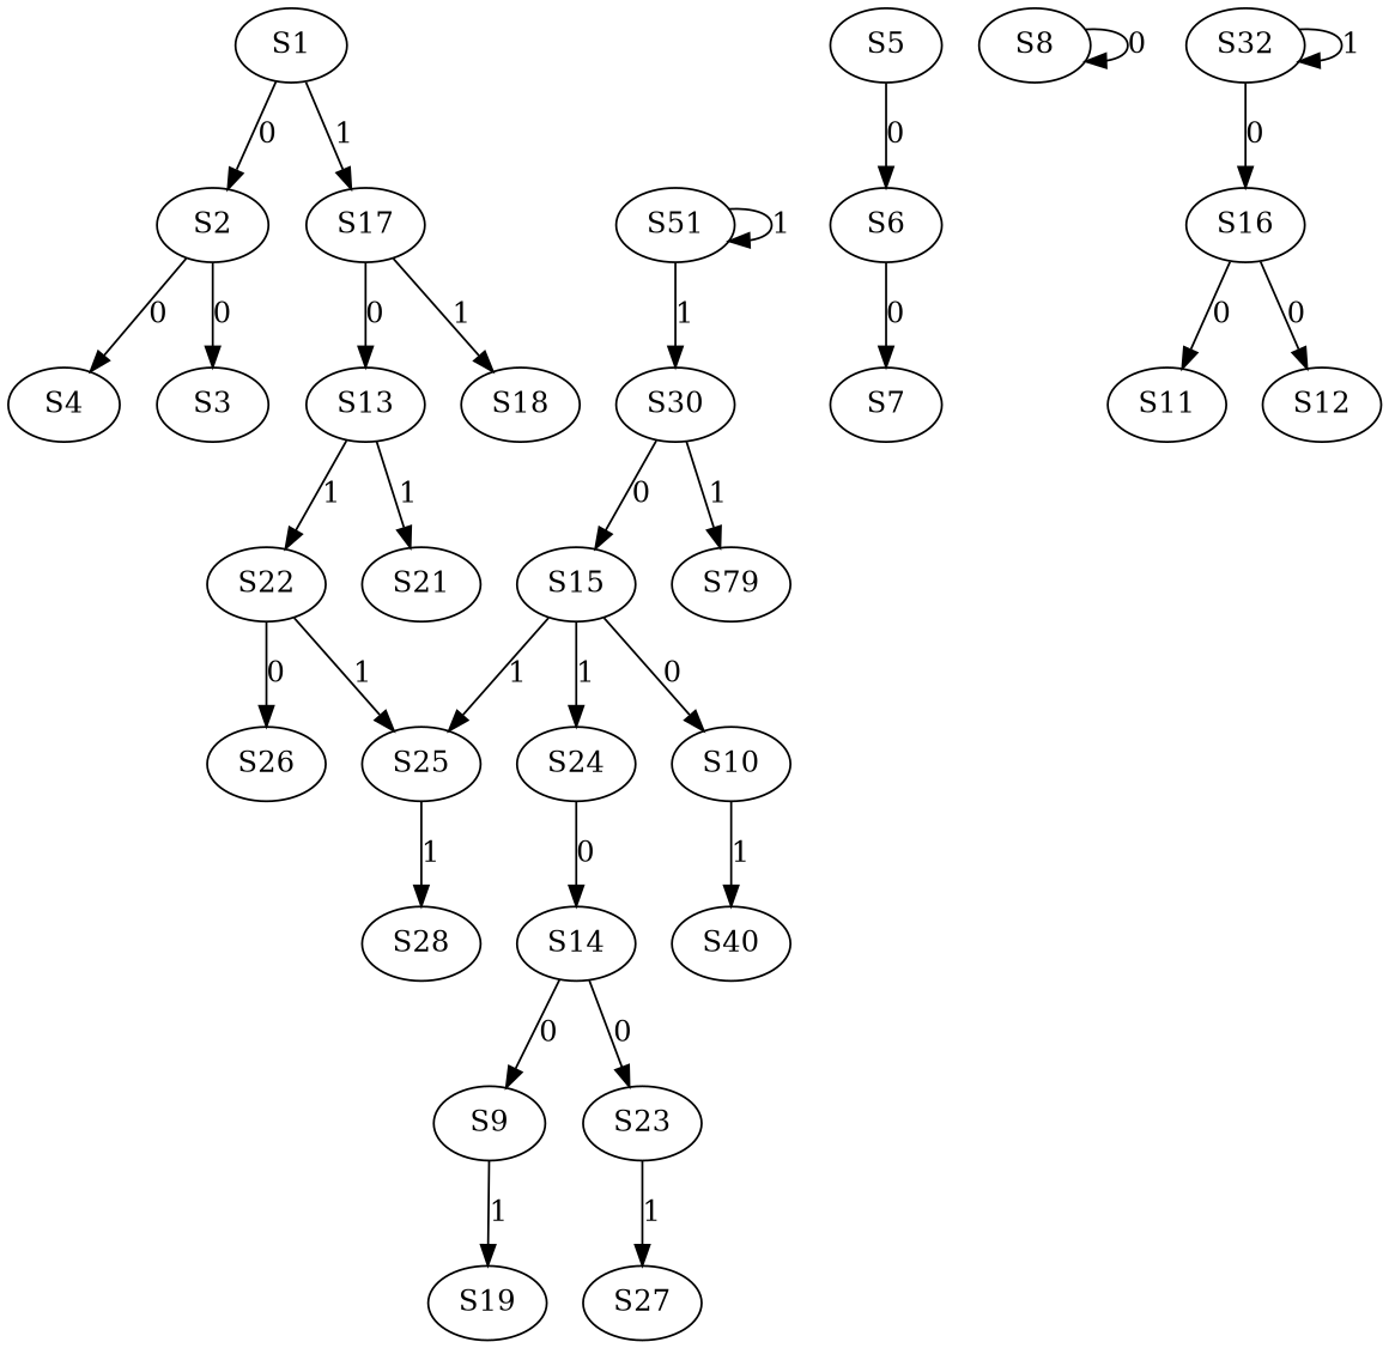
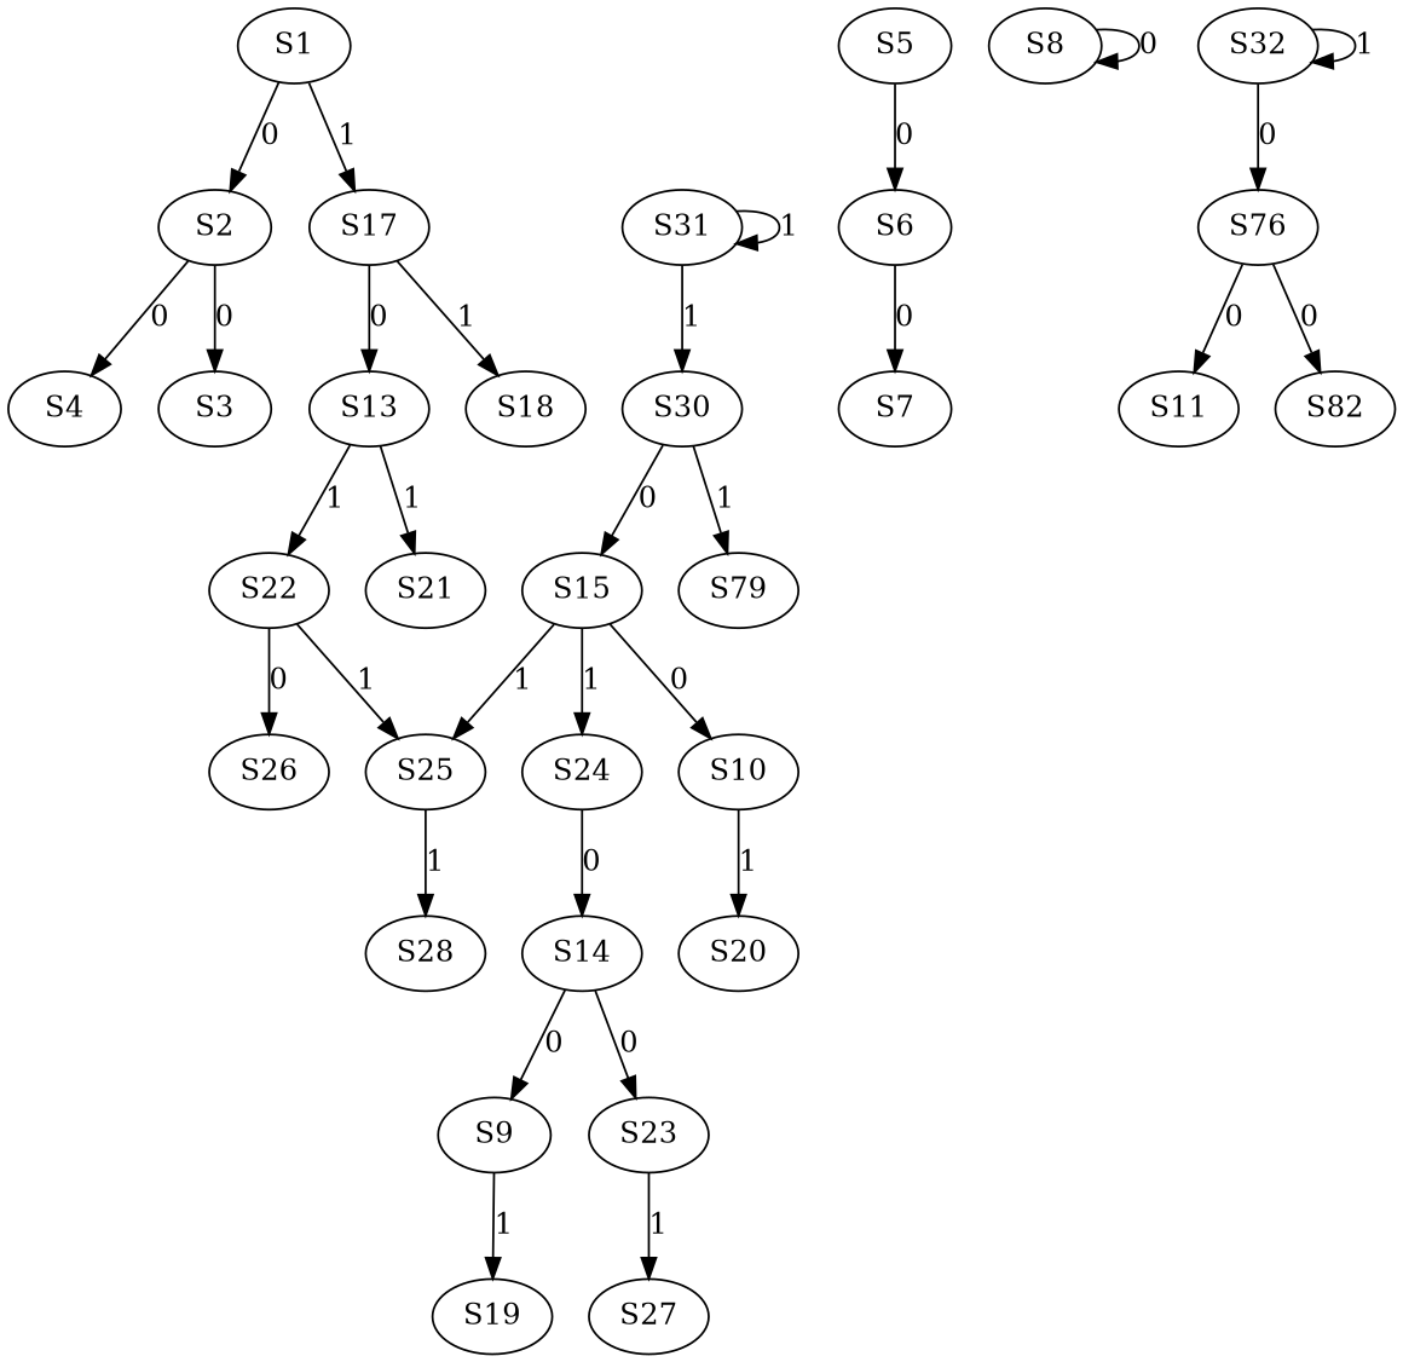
  strict digraph {
    S1
    S2
    S17
    S3
    S4
    S18
    S13
    S5
    S6
    S7
    S8
    S14
    S9
    S23
    S19
    S27
    S15
    S10
    S24
    S25
-   S20 [label=S40]
+   S20
    S28
-   S16
+   S16 [label=S76]
    S11
-   S12
+   S12 [label=S82]
    S21
    S22
    S26
    S30
    n30 [label=S79]
    S32
-   S31 [label=S51]
+   S31
    S1 -> S2 [label=0]
    S1 -> S17 [label=1]
    S2 -> S3 [label=0]
    S2 -> S4 [label=0]
    S17 -> S18 [label=1]
    S17 -> S13 [label=0]
    S13 -> S21 [label=1]
    S13 -> S22 [label=1]
    S5 -> S6 [label=0]
    S6 -> S7 [label=0]
    S8 -> S8 [label=0]
    S14 -> S9 [label=0]
    S14 -> S23 [label=0]
    S9 -> S19 [label=1]
    S23 -> S27 [label=1]
    S15 -> S10 [label=0]
    S15 -> S24 [label=1]
    S15 -> S25 [label=1]
    S10 -> S20 [label=1]
    S24 -> S14 [label=0]
    S25 -> S28 [label=1]
    S16 -> S11 [label=0]
    S16 -> S12 [label=0]
    S22 -> S25 [label=1]
    S22 -> S26 [label=0]
    S30 -> S15 [label=0]
    S30 -> n30 [label=1]
    S32 -> S16 [label=0]
    S32 -> S32 [label=1]
    S31 -> S30 [label=1]
    S31 -> S31 [label=1]
  }
